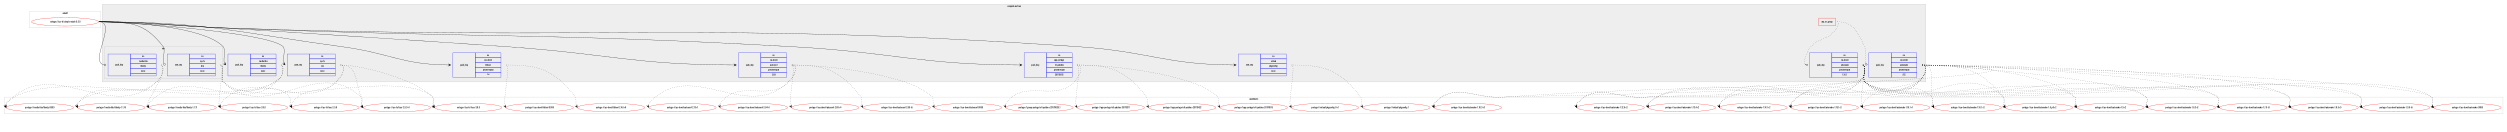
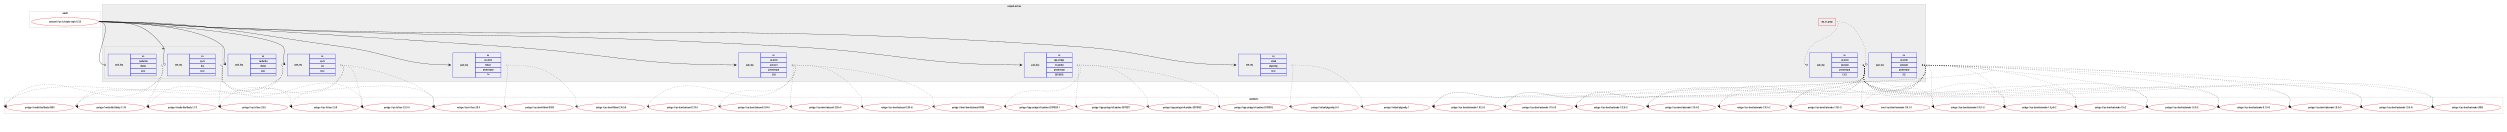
  digraph {
    compound=true
    concentrate=true
    fontname=Oswald
    fontsize=10
    newrank=true
    rankdir=TB
    ranksep=1.5
    node [color=red fontname=Oswald fontsize=10]
    edge [arrowhead=vee fontname=Oswald headport=w style=dotted tailport=e weight=100]
-   n1 [label="portage://sys-fs/simple-mtpfs-0.3.0" width=4]
+   n1 [label="autoconf://sys-fs/simple-mtpfs-0.3.0" width=4]
    n2 [color=blue label=<<TABLE BORDER="0" CELLBORDER="1" CELLSPACING="0" CELLPADDING="4" WIDTH="220"><TR><TD ROWSPAN="6" CELLPADDING="30">pack_dep</TD></TR><TR><TD WIDTH="110">no</TD></TR><TR><TD>sys-devel</TD></TR><TR><TD>automake</TD></TR><TR><TD>greaterequal</TD></TR><TR><TD>1.16.1</TD></TR></TABLE>> shape=none]
    n3 [color=blue label=<<TABLE BORDER="0" CELLBORDER="1" CELLSPACING="0" CELLPADDING="4" WIDTH="220"><TR><TD ROWSPAN="6" CELLPADDING="30">pack_dep</TD></TR><TR><TD WIDTH="110">no</TD></TR><TR><TD>sys-devel</TD></TR><TR><TD>automake</TD></TR><TR><TD>greaterequal</TD></TR><TR><TD>1.15.1</TD></TR></TABLE>> shape=none]
    n4 [label=<<TABLE BORDER="0" CELLBORDER="1" CELLSPACING="0" CELLPADDING="4"><TR><TD CELLPADDING="10">any_of_group</TD></TR></TABLE>> shape=none]
    n5 [color=blue label=<<TABLE BORDER="0" CELLBORDER="1" CELLSPACING="0" CELLPADDING="4" WIDTH="220"><TR><TD ROWSPAN="6" CELLPADDING="30">pack_dep</TD></TR><TR><TD WIDTH="110">no</TD></TR><TR><TD>app-portage</TD></TR><TR><TD>elt-patches</TD></TR><TR><TD>greaterequal</TD></TR><TR><TD>20170815</TD></TR></TABLE>> shape=none]
    n6 [color=blue label=<<TABLE BORDER="0" CELLBORDER="1" CELLSPACING="0" CELLPADDING="4" WIDTH="220"><TR><TD ROWSPAN="6" CELLPADDING="30">pack_dep</TD></TR><TR><TD WIDTH="110">no</TD></TR><TR><TD>media-libs</TD></TR><TR><TD>libmtp</TD></TR><TR><TD>none</TD></TR><TR><TD></TD></TR></TABLE>> shape=none]
    n7 [color=blue label=<<TABLE BORDER="0" CELLBORDER="1" CELLSPACING="0" CELLPADDING="4" WIDTH="220"><TR><TD ROWSPAN="6" CELLPADDING="30">pack_dep</TD></TR><TR><TD WIDTH="110">no</TD></TR><TR><TD>sys-devel</TD></TR><TR><TD>autoconf</TD></TR><TR><TD>greaterequal</TD></TR><TR><TD>2.69</TD></TR></TABLE>> shape=none]
    n8 [color=blue label=<<TABLE BORDER="0" CELLBORDER="1" CELLSPACING="0" CELLPADDING="4" WIDTH="220"><TR><TD ROWSPAN="6" CELLPADDING="30">pack_dep</TD></TR><TR><TD WIDTH="110">no</TD></TR><TR><TD>sys-devel</TD></TR><TR><TD>libtool</TD></TR><TR><TD>greaterequal</TD></TR><TR><TD>2.4</TD></TR></TABLE>> shape=none]
    n9 [color=blue label=<<TABLE BORDER="0" CELLBORDER="1" CELLSPACING="0" CELLPADDING="4" WIDTH="220"><TR><TD ROWSPAN="6" CELLPADDING="30">pack_dep</TD></TR><TR><TD WIDTH="110">no</TD></TR><TR><TD>sys-fs</TD></TR><TR><TD>fuse</TD></TR><TR><TD>none</TD></TR><TR><TD></TD></TR></TABLE>> shape=none]
    n10 [color=blue label=<<TABLE BORDER="0" CELLBORDER="1" CELLSPACING="0" CELLPADDING="4" WIDTH="220"><TR><TD ROWSPAN="6" CELLPADDING="30">pack_dep</TD></TR><TR><TD WIDTH="110">no</TD></TR><TR><TD>virtual</TD></TR><TR><TD>pkgconfig</TD></TR><TR><TD>none</TD></TR><TR><TD></TD></TR></TABLE>> shape=none]
    n11 [color=blue label=<<TABLE BORDER="0" CELLBORDER="1" CELLSPACING="0" CELLPADDING="4" WIDTH="220"><TR><TD ROWSPAN="6" CELLPADDING="30">pack_dep</TD></TR><TR><TD WIDTH="110">no</TD></TR><TR><TD>media-libs</TD></TR><TR><TD>libmtp</TD></TR><TR><TD>none</TD></TR><TR><TD></TD></TR></TABLE>> shape=none]
    n12 [color=blue label=<<TABLE BORDER="0" CELLBORDER="1" CELLSPACING="0" CELLPADDING="4" WIDTH="220"><TR><TD ROWSPAN="6" CELLPADDING="30">pack_dep</TD></TR><TR><TD WIDTH="110">no</TD></TR><TR><TD>sys-fs</TD></TR><TR><TD>fuse</TD></TR><TR><TD>none</TD></TR><TR><TD></TD></TR></TABLE>> shape=none]
    n13 [label="portage://sys-devel/automake-9999" width=4]
    n14 [label="portage://sys-devel/automake-1.9.6-r5" width=4]
    n15 [label="portage://sys-devel/automake-1.8.5-r5" width=4]
-   n16 [label="portage://sys-devel/automake-1.7.9-r3" width=4]
+   n16 [label="portage://sys-devel/automake-8.7.9-r3" width=4]
    n17 [label="portage://sys-devel/automake-1.6.3-r2" width=4]
    n18 [label="portage://sys-devel/automake-1.5-r2" width=4]
    n19 [label="portage://sys-devel/automake-1.4_p6-r2" width=4]
    n20 [label="portage://sys-devel/automake-1.16.1-r2" width=4]
-   n21 [label="portage://sys-devel/automake-1.16.1-r1" width=4]
+   n21 [label="none://sys-devel/automake-1.16.1-r1" width=4]
    n22 [label="portage://sys-devel/automake-1.15.1-r2" width=4]
    n23 [label="portage://sys-devel/automake-1.14.1-r2" width=4]
    n24 [label="portage://sys-devel/automake-1.13.4-r2" width=4]
    n25 [label="portage://sys-devel/automake-1.12.6-r2" width=4]
+   n26 [label="portage://sys-devel/automake-1.11.6-r3" width=4]
    n27 [label="portage://sys-devel/automake-1.10.3-r3" width=4]
-   n28 [label="portage://group-portage/elt-patches-20170826.1" width=4]
+   n28 [label="portage://app-portage/elt-patches-20170826.1" width=4]
    n29 [label="portage://app-portage/elt-patches-20170815" width=4]
    n30 [label="portage://app-portage/elt-patches-20170422" width=4]
    n31 [label="portage://app-portage/elt-patches-20170317" width=4]
    n32 [label="portage://media-libs/libmtp-9999" width=4]
    n33 [label="portage://media-libs/libmtp-1.1.17" width=4]
    n34 [label="portage://media-libs/libmtp-1.1.16" width=4]
-   n35 [label="portage://sys-devel/autoconf-9999" width=4]
+   n35 [label="portage://devel-devel/autoconf-9999" width=4]
    n36 [label="portage://sys-devel/autoconf-2.69-r5" width=4]
    n37 [label="portage://sys-devel/autoconf-2.69-r4" width=4]
    n38 [label="portage://sys-devel/autoconf-2.64-r1" width=4]
    n39 [label="portage://sys-devel/autoconf-2.13-r1" width=4]
    n40 [label="portage://sys-devel/libtool-9999" width=4]
    n41 [label="portage://sys-devel/libtool-2.4.6-r6" width=4]
    n42 [label="portage://sys-fs/fuse-3.9.0" width=4]
    n43 [label="portage://sys-fs/fuse-3.8.0" width=4]
    n44 [label="portage://sys-fs/fuse-2.9.9-r1" width=4]
    n45 [label="portage://sys-fs/fuse-2.9.8" width=4]
    n46 [label="portage://virtual/pkgconfig-1" width=4]
    n47 [label="portage://virtual/pkgconfig-0-r1" width=4]
    subgraph cluster_1 {
      color=gray
      label=<<i>ebuild</i>>
      rank=same
      n1
    }
    subgraph cluster_2 {
      color=gray
      label=<<i>dependencies</i>>
      subgraph cluster_3 {
        color=gray
        fillcolor="#eeeeee"
        label=<<i>compile</i>>
        style=filled
        subgraph sub_4 {
          color=gray
          fillcolor="#eeeeee"
          label=<<i>compile</i>>
          style=filled
          n4
          subgraph sub_5 {
            color=gray
            fillcolor="#eeeeee"
            label=<<i>compile</i>>
            style=filled
            n2
          }
          subgraph sub_6 {
            color=gray
            fillcolor="#eeeeee"
            label=<<i>compile</i>>
            style=filled
            n3
          }
        }
        subgraph sub_7 {
          color=gray
          fillcolor="#eeeeee"
          label=<<i>compile</i>>
          style=filled
          n5
        }
        subgraph sub_8 {
          color=gray
          fillcolor="#eeeeee"
          label=<<i>compile</i>>
          style=filled
          n6
        }
        subgraph sub_9 {
          color=gray
          fillcolor="#eeeeee"
          label=<<i>compile</i>>
          style=filled
          n7
        }
        subgraph sub_10 {
          color=gray
          fillcolor="#eeeeee"
          label=<<i>compile</i>>
          style=filled
          n8
        }
        subgraph sub_11 {
          color=gray
          fillcolor="#eeeeee"
          label=<<i>compile</i>>
          style=filled
          n9
        }
        subgraph sub_12 {
          color=gray
          fillcolor="#eeeeee"
          label=<<i>compile</i>>
          style=filled
          n10
        }
      }
      subgraph cluster_13 {
        color=gray
        fillcolor="#eeeeee"
        label=<<i>compile and run</i>>
        style=filled
      }
      subgraph cluster_14 {
        color=gray
        fillcolor="#eeeeee"
        label=<<i>run</i>>
        style=filled
        subgraph sub_15 {
          color=gray
          fillcolor="#eeeeee"
          label=<<i>run</i>>
          style=filled
          n11
        }
        subgraph sub_16 {
          color=gray
          fillcolor="#eeeeee"
          label=<<i>run</i>>
          style=filled
          n12
        }
      }
    }
    subgraph cluster_17 {
      color=gray
      label=<<i>candidates</i>>
      rank=same
      subgraph sub_18 {
        color=black
        label=<<i>candidates</i>>
        nodesep=1
        rank=same
        n13
        n14
        n15
        n16
        n17
        n18
        n19
        n20
        n21
        n22
        n23
        n24
        n25
+       n26
        n27
      }
      subgraph sub_19 {
        color=black
        label=<<i>candidates</i>>
        nodesep=1
        rank=same
        n13
        n14
        n15
        n16
        n17
        n18
        n19
        n20
        n21
        n22
        n23
        n24
        n25
+       n26
        n27
      }
      subgraph sub_20 {
        color=black
        label=<<i>candidates</i>>
        nodesep=1
        rank=same
        n28
        n29
        n30
        n31
      }
      subgraph sub_21 {
        color=black
        label=<<i>candidates</i>>
        nodesep=1
        rank=same
        n32
        n33
        n34
      }
      subgraph sub_22 {
        color=black
        label=<<i>candidates</i>>
        nodesep=1
        rank=same
        n35
        n36
        n37
        n38
        n39
      }
      subgraph sub_23 {
        color=black
        label=<<i>candidates</i>>
        nodesep=1
        rank=same
        n40
        n41
      }
      subgraph sub_24 {
        color=black
        label=<<i>candidates</i>>
        nodesep=1
        rank=same
        n42
        n43
        n44
        n45
      }
      subgraph sub_25 {
        color=black
        label=<<i>candidates</i>>
        nodesep=1
        rank=same
        n46
        n47
      }
      subgraph sub_26 {
        color=black
        label=<<i>candidates</i>>
        nodesep=1
        rank=same
        n32
        n33
        n34
      }
      subgraph sub_27 {
        color=black
        label=<<i>candidates</i>>
        nodesep=1
        rank=same
        n42
        n43
        n44
        n45
      }
    }
    n1 -> n5 [style=solid weight=20]
    n1 -> n6 [style=solid weight=20]
    n1 -> n7 [style=solid weight=20]
    n1 -> n8 [style=solid weight=20]
    n1 -> n9 [style=solid weight=20]
    n1 -> n10 [style=solid weight=20]
    n1 -> n11 [arrowhead=odot style=solid weight=20]
    n1 -> n12 [arrowhead=odot style=solid weight=20]
    n2 -> n13
    n2 -> n14
    n2 -> n15
    n2 -> n16
    n2 -> n17
    n2 -> n18
    n2 -> n19
    n2 -> n20
    n2 -> n21
    n2 -> n22
    n2 -> n23
    n2 -> n24
    n2 -> n25
+   n2 -> n26
    n2 -> n27
    n3 -> n13
    n3 -> n14
    n3 -> n15
    n3 -> n16
    n3 -> n17
    n3 -> n18
    n3 -> n19
    n3 -> n20
    n3 -> n21
    n3 -> n22
    n3 -> n23
    n3 -> n24
    n3 -> n25
+   n3 -> n26
    n3 -> n27
    n4 -> n2 [arrowhead=oinv weight=20]
    n4 -> n3 [arrowhead=oinv weight=20]
    n5 -> n28
    n5 -> n29
    n5 -> n30
    n5 -> n31
    n6 -> n32
    n6 -> n33
    n6 -> n34
    n7 -> n35
    n7 -> n36
    n7 -> n37
    n7 -> n38
    n7 -> n39
    n8 -> n40
    n8 -> n41
    n9 -> n42
    n9 -> n43
    n9 -> n44
    n9 -> n45
    n10 -> n46
    n10 -> n47
    n11 -> n32
    n11 -> n33
    n11 -> n34
    n12 -> n42
    n12 -> n43
    n12 -> n44
    n12 -> n45
  }
